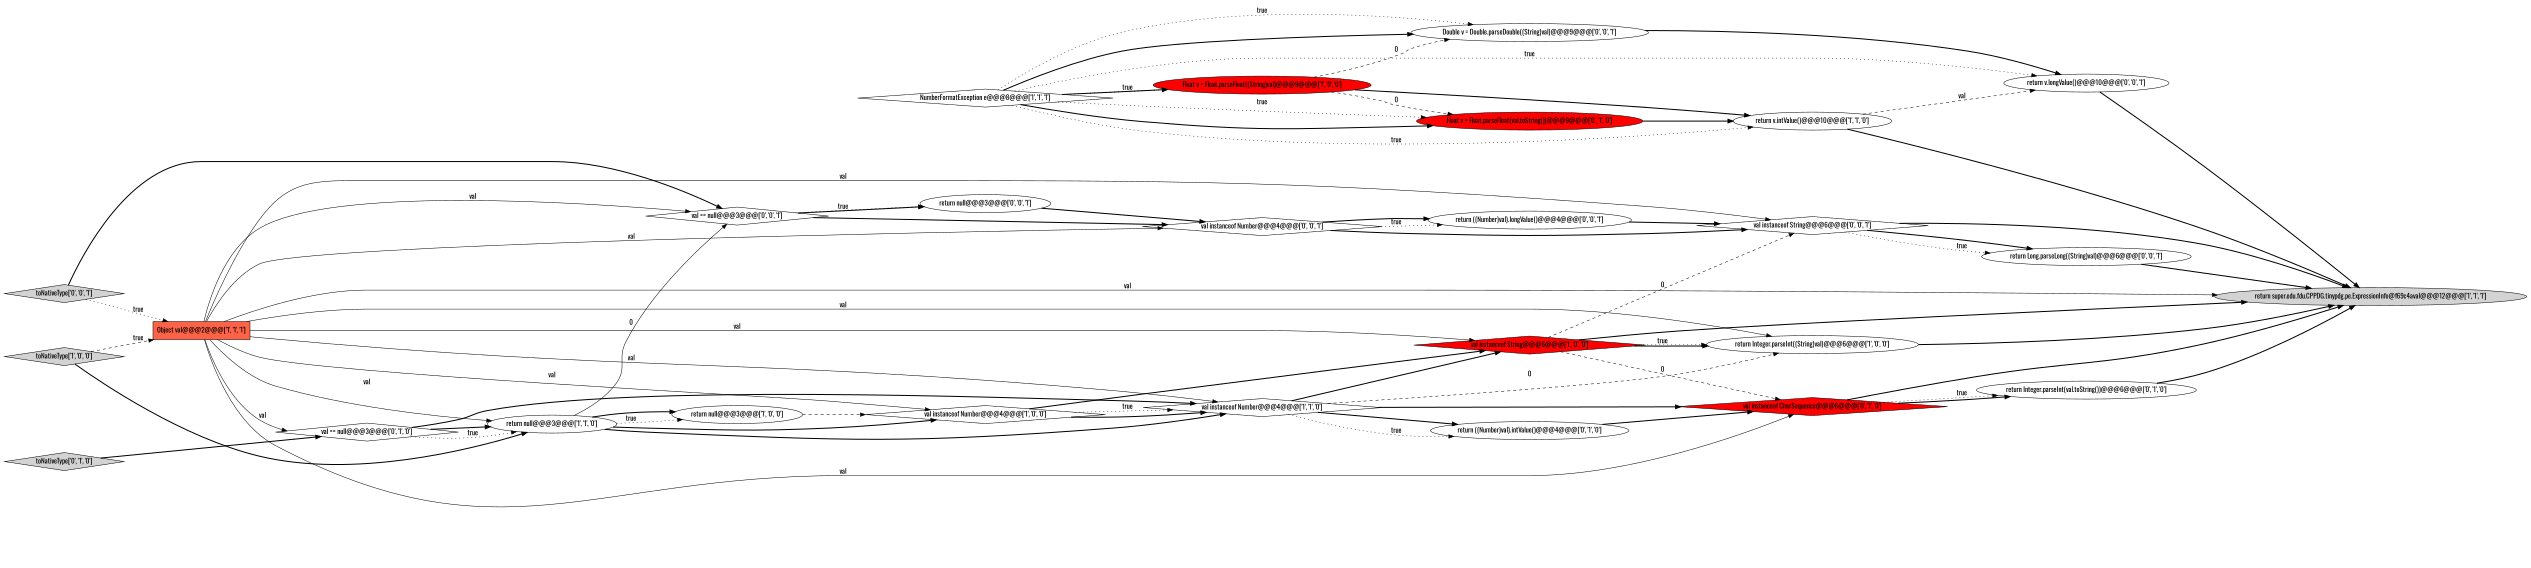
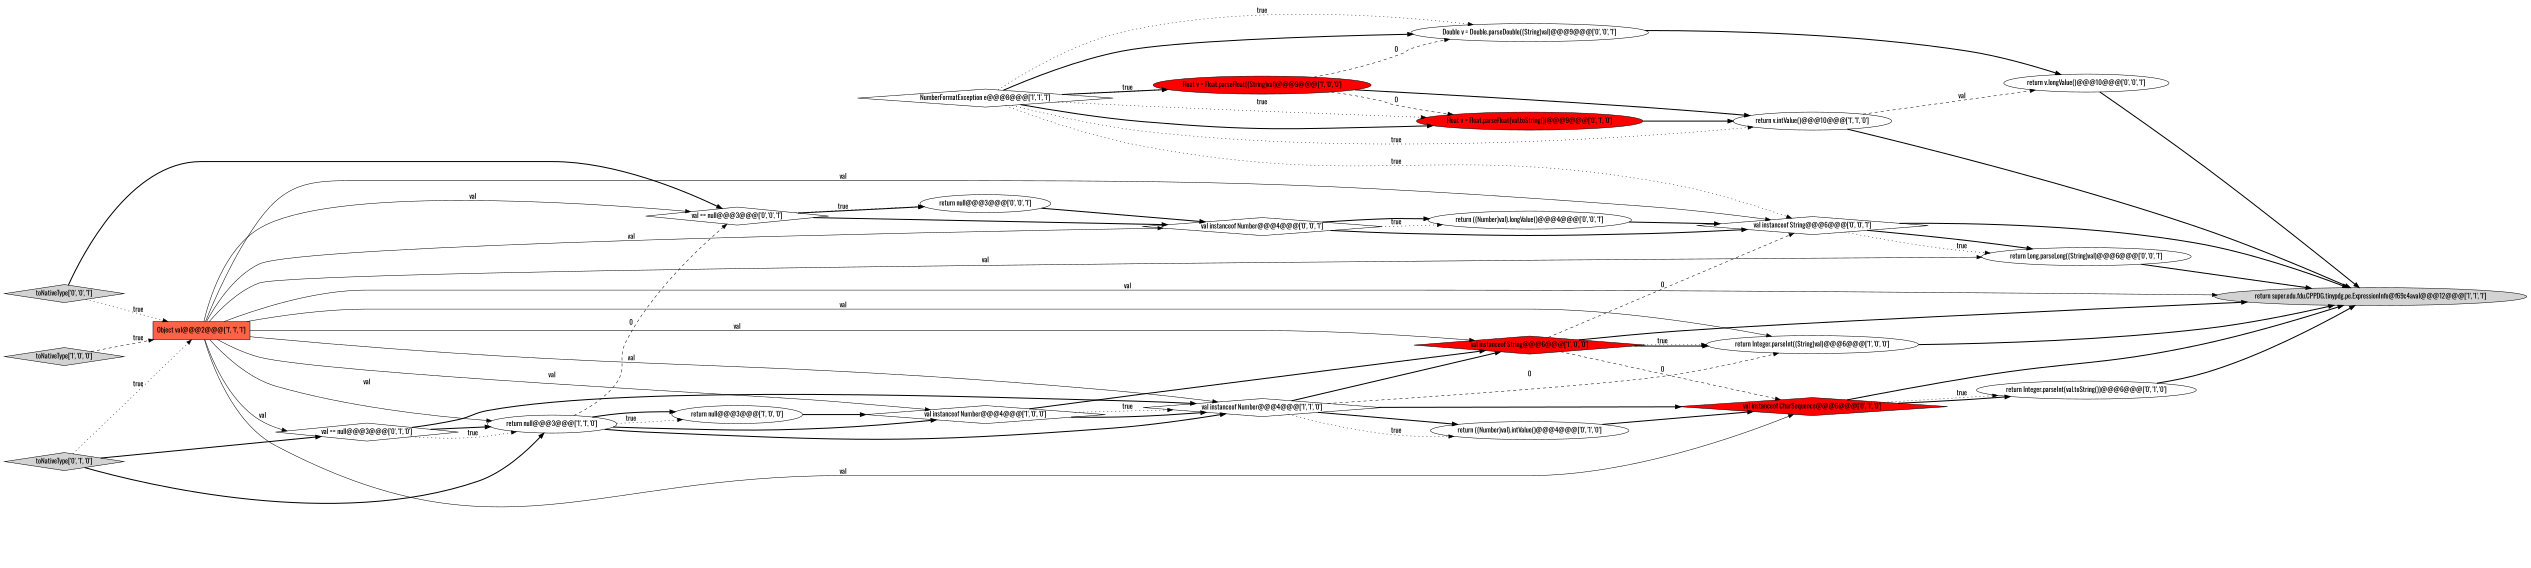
  digraph {
    fontname=Oswald
    rankdir=LR
    node [fillcolor=white fontname=Oswald shape=ellipse style=filled]
    edge [fontname=Oswald style=bold]
    n1 [fillcolor=red label="Float v = Float.parseFloat(val.toString())@@@9@@@['0', '1', '0']"]
    n2 [label="return v.intValue()@@@10@@@['1', '1', '0']"]
    n3 [fillcolor=lightgray label="return super.edu.fdu.CPPDG.tinypdg.pe.ExpressionInfo@f69c4aval@@@12@@@['1', '1', '1']"]
    n4 [label="return v.longValue()@@@10@@@['0', '0', '1']"]
    n5 [fillcolor=tomato label="Object val@@@2@@@['1', '1', '1']" shape=box]
    n6 [fillcolor=red label="val instanceof CharSequence@@@6@@@['0', '1', '0']" shape=diamond]
    n7 [label="val == null@@@3@@@['0', '1', '0']" shape=diamond]
    n8 [fillcolor=red label="val instanceof String@@@6@@@['1', '0', '0']" shape=diamond]
    n9 [label="val instanceof Number@@@4@@@['1', '0', '0']" shape=diamond]
    n10 [label="return null@@@3@@@['1', '1', '0']"]
    n11 [label="return Integer.parseInt((String)val)@@@6@@@['1', '0', '0']"]
    n12 [label="val instanceof Number@@@4@@@['0', '0', '1']" shape=diamond]
    n13 [label="return Long.parseLong((String)val)@@@6@@@['0', '0', '1']"]
    n14 [label="val instanceof Number@@@4@@@['1', '1', '0']" shape=diamond]
    n15 [label="val == null@@@3@@@['0', '0', '1']" shape=diamond]
    n16 [label="val instanceof String@@@6@@@['0', '0', '1']" shape=diamond]
    n17 [label="return Integer.parseInt(val.toString())@@@6@@@['0', '1', '0']"]
    n18 [label="return null@@@3@@@['1', '0', '0']"]
    n19 [label="return ((Number)val).longValue()@@@4@@@['0', '0', '1']"]
    n20 [label="return ((Number)val).intValue()@@@4@@@['0', '1', '0']"]
    n21 [label="return null@@@3@@@['0', '0', '1']"]
    n22 [label="Double v = Double.parseDouble((String)val)@@@9@@@['0', '0', '1']"]
    n23 [fillcolor=lightgray label="toNativeType['0', '1', '0']" shape=diamond]
    n24 [label="NumberFormatException e@@@8@@@['1', '1', '1']" shape=diamond]
    n25 [fillcolor=red label="Float v = Float.parseFloat((String)val)@@@9@@@['1', '0', '0']"]
    n26 [fillcolor=lightgray label="toNativeType['0', '0', '1']" shape=diamond]
    n27 [fillcolor=lightgray label="toNativeType['1', '0', '0']" shape=diamond]
    n1 -> n2
    n2 -> n3
    n2 -> n4 [label=val style=dashed]
    n4 -> n3
    n5 -> n3 [label=val style=solid]
    n5 -> n6 [label=val style=solid]
    n5 -> n7 [label=val style=solid]
    n5 -> n8 [label=val style=solid]
    n5 -> n9 [label=val style=solid]
    n5 -> n10 [label=val style=solid]
    n5 -> n11 [label=val style=solid]
    n5 -> n12 [label=val style=solid]
+   n5 -> n13 [label=val style=solid]
    n5 -> n14 [label=val style=solid]
    n5 -> n15 [label=val style=solid]
    n5 -> n16 [label=val style=solid]
    n6 -> n3
    n6 -> n17
    n6 -> n17 [label=true style=dotted]
    n7 -> n10
    n7 -> n10 [label=true style=dotted]
    n7 -> n14
    n8 -> n3
    n8 -> n6 [label=0 style=dashed]
    n8 -> n11 [label=true style=dotted]
    n8 -> n11
    n8 -> n16 [label=0 style=dashed]
    n9 -> n8
    n9 -> n14
    n9 -> n14 [label=true style=dotted]
    n10 -> n9
    n10 -> n14
-   n10 -> n15 [label=0 style=solid]
+   n10 -> n15 [label=0 style=dashed]
    n10 -> n18
    n10 -> n18 [label=true style=dotted]
    n11 -> n3
    n12 -> n16
    n12 -> n19 [label=true style=dotted]
    n12 -> n19
    n13 -> n3
    n14 -> n6
    n14 -> n8
    n14 -> n11 [label=0 style=dashed]
    n14 -> n20 [label=true style=dotted]
    n14 -> n20
    n15 -> n12
    n15 -> n21 [label=true style=dotted]
    n15 -> n21
    n16 -> n3
    n16 -> n13
    n16 -> n13 [label=true style=dotted]
    n17 -> n3
-   n18 -> n9 [style=dashed]
+   n18 -> n9
    n19 -> n16
    n20 -> n6
    n21 -> n12
    n22 -> n4
+   n23 -> n5 [label=true style=dotted]
    n23 -> n7
    n24 -> n1
    n24 -> n1 [label=true style=dotted]
    n24 -> n2 [label=true style=dotted]
-   n24 -> n4 [label=true style=dotted]
+   n24 -> n16 [label=true style=dotted]
    n24 -> n22 [label=true style=dotted]
    n24 -> n22
    n24 -> n25 [label=true style=dotted]
    n24 -> n25
    n25 -> n1 [label=0 style=dashed]
    n25 -> n2
    n25 -> n22 [label=0 style=dashed]
    n26 -> n5 [label=true style=dotted]
    n26 -> n15
    n27 -> n5 [label=true style=dashed]
-   n27 -> n10
+   n23 -> n10
  }
